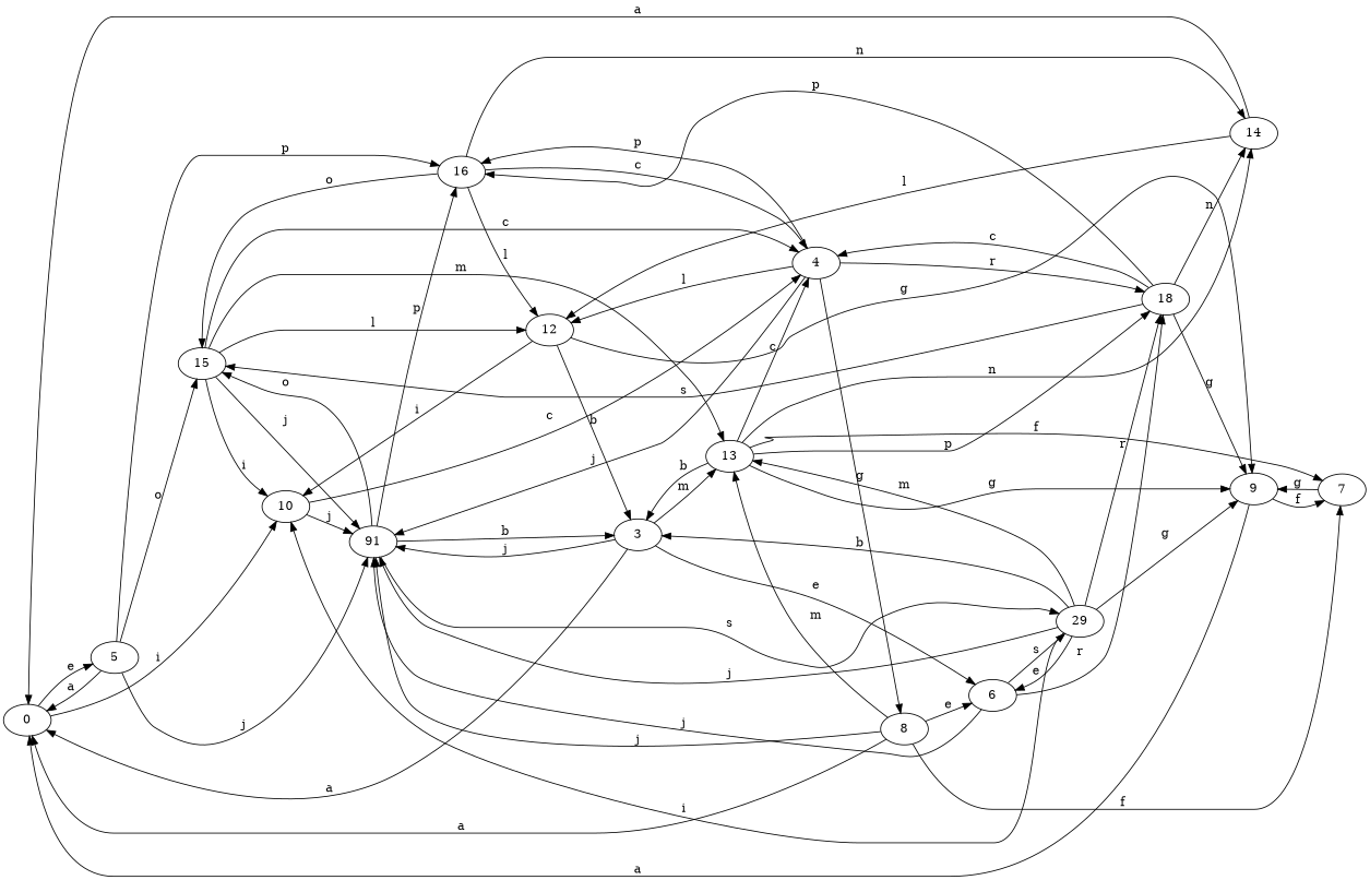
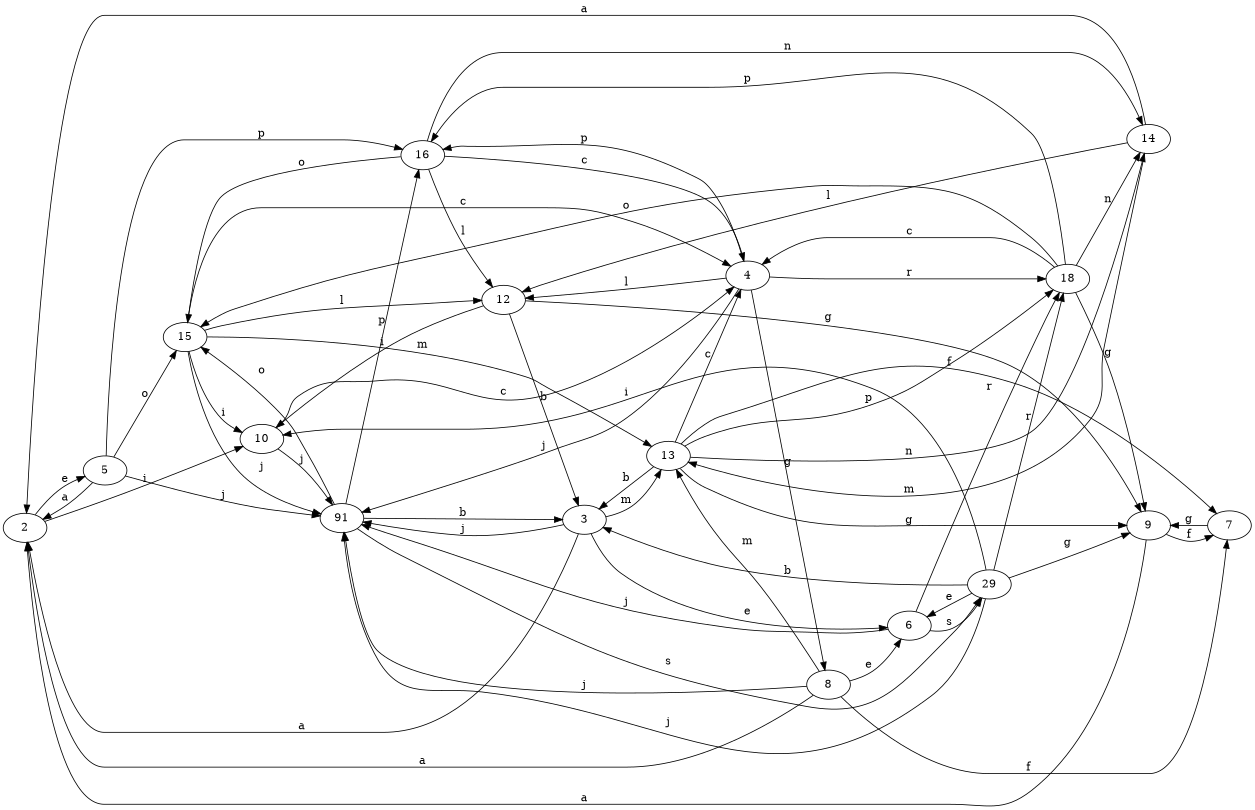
  strict digraph {
    rankdir=LR
-   2 [label=0]
+   2
    5
    10
    n4 [label=91]
    16
    15
    4
    3
    6
    13
    18
    n12 [label=29]
    7
    9
    14
    8
    12
    2 -> 5 [label=e]
    2 -> 10 [label=i]
    5 -> 2 [label=a]
    5 -> n4 [label=j]
    5 -> 16 [label=p]
    5 -> 15 [label=o]
    10 -> n4 [label=j]
    10 -> 4 [label=c]
    n4 -> 16 [label=p]
    n4 -> 15 [label=o]
    n4 -> 3 [label=b]
    n4 -> n12 [label=s]
    16 -> 15 [label=o]
    16 -> 4 [label=c]
    16 -> 14 [label=n]
    16 -> 12 [label=l]
    15 -> 10 [label=i]
    15 -> n4 [label=j]
    15 -> 4 [label=c]
    15 -> 13 [label=m]
    15 -> 12 [label=l]
    4 -> n4 [label=j]
    4 -> 16 [label=p]
    4 -> 18 [label=r]
    4 -> 8 [label=g]
    4 -> 12 [label=l]
    3 -> 2 [label=a]
    3 -> n4 [label=j]
    3 -> 6 [label=e]
    3 -> 13 [label=m]
    6 -> n4 [label=j]
    6 -> 18 [label=r]
    6 -> n12 [label=s]
    13 -> 4 [label=c]
    13 -> 3 [label=b]
    13 -> 18 [label=p]
    13 -> 7 [label=f]
    13 -> 9 [label=g]
    13 -> 14 [label=n]
    18 -> 16 [label=p]
-   18 -> 15 [label=s]
+   18 -> 15 [label=o]
    18 -> 4 [label=c]
    18 -> 9 [label=g]
    18 -> 14 [label=n]
    n12 -> 10 [label=i]
    n12 -> n4 [label=j]
    n12 -> 3 [label=b]
    n12 -> 6 [label=e]
    n12 -> 18 [label=r]
    n12 -> 9 [label=g]
    7 -> 9 [label=g]
    9 -> 2 [label=a]
    9 -> 7 [label=f]
    14 -> 2 [label=a]
-   n12 -> 13 [label=m]
+   14 -> 13 [label=m]
    14 -> 12 [label=l]
    8 -> 2 [label=a]
    8 -> n4 [label=j]
    8 -> 6 [label=e]
    8 -> 13 [label=m]
    8 -> 7 [label=f]
    12 -> 10 [label=i]
    12 -> 3 [label=b]
    12 -> 9 [label=g]
  }
